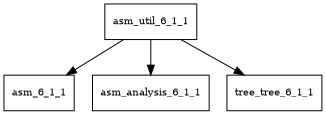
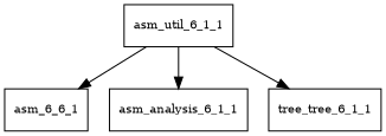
  digraph {
    node [fontsize=10.0 shape=box]
    asm_util_6_1_1
-   asm_6_1_1
+   asm_6_1_1 [label=asm_6_6_1]
    asm_analysis_6_1_1
    n4 [label=tree_tree_6_1_1]
    asm_util_6_1_1 -> asm_6_1_1
    asm_util_6_1_1 -> asm_analysis_6_1_1
    asm_util_6_1_1 -> n4
  }
